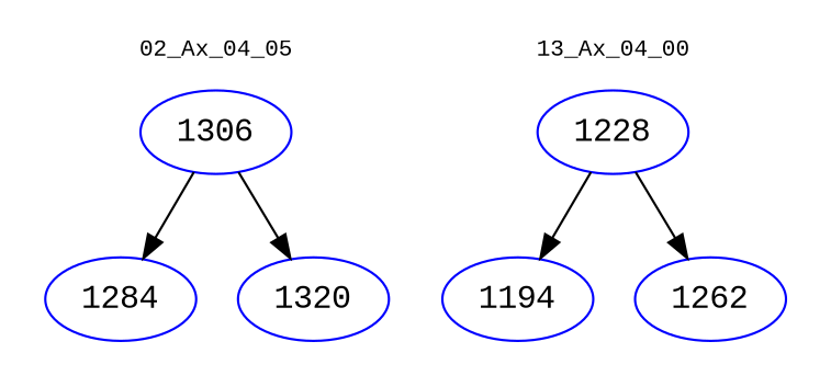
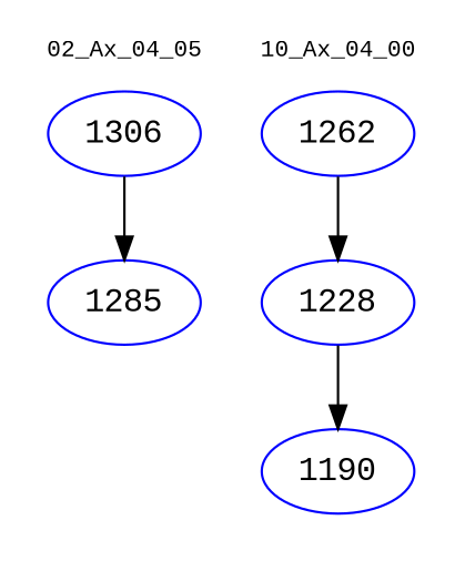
  digraph {
    fontname="Liberation Mono"
    node [color=blue fontname="Liberation Mono"]
    edge [color=black fontname="Liberation Mono"]
    n1 [label=1306]
-   n2 [label=1284]
-   n3 [label=1320]
+   n2 [label=1285]
    n4 [label=1228]
-   n5 [label=1194]
+   n5 [label=1190]
    n6 [label=1262]
    subgraph cluster_1 {
      color=white
      fontsize=10
      label="02_Ax_04_05"
      n1
      n2
-     n3
    }
    subgraph cluster_2 {
      color=white
      fontsize=10
-     label="13_Ax_04_00"
+     label="10_Ax_04_00"
      n4
      n5
      n6
    }
    n1 -> n2
-   n1 -> n3
    n4 -> n5
-   n4 -> n6
+   n6 -> n4
  }
